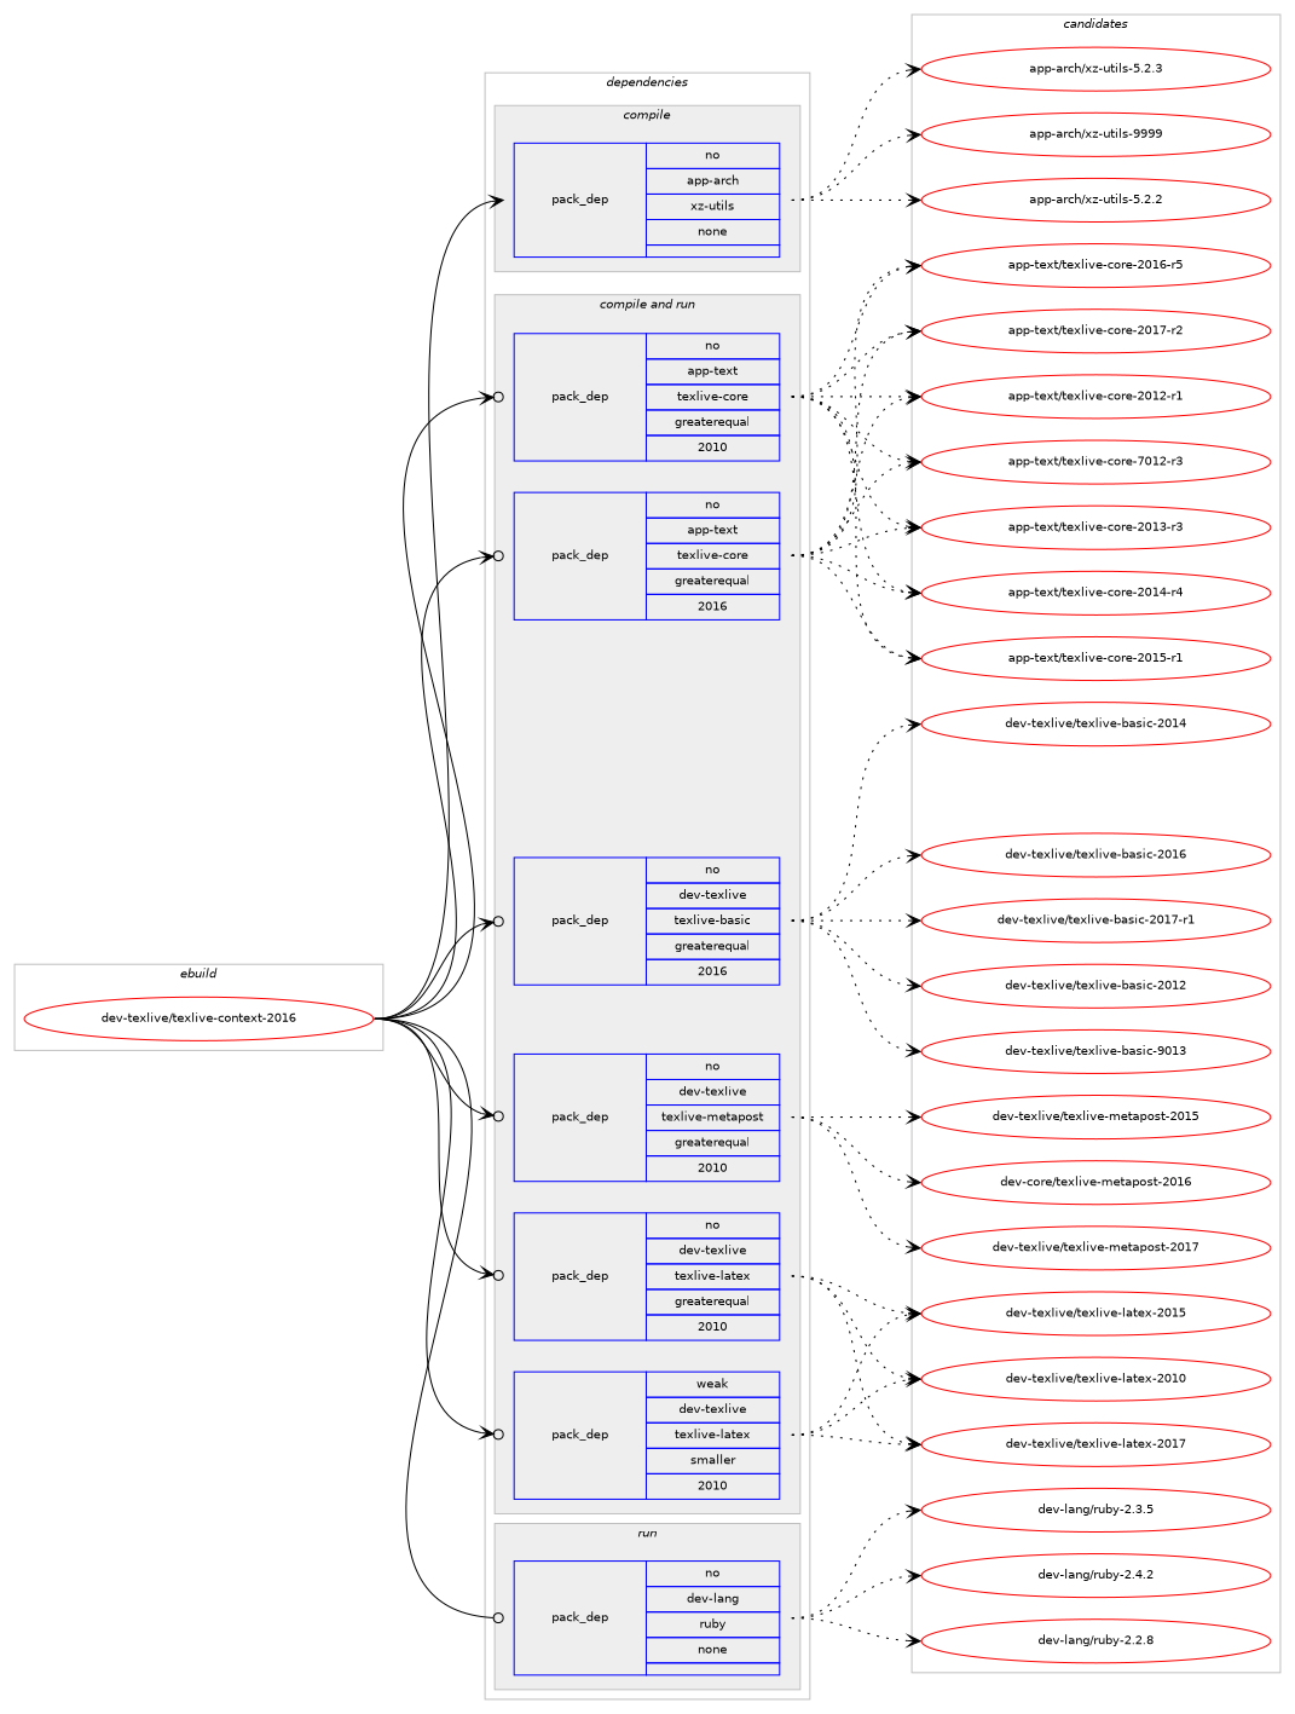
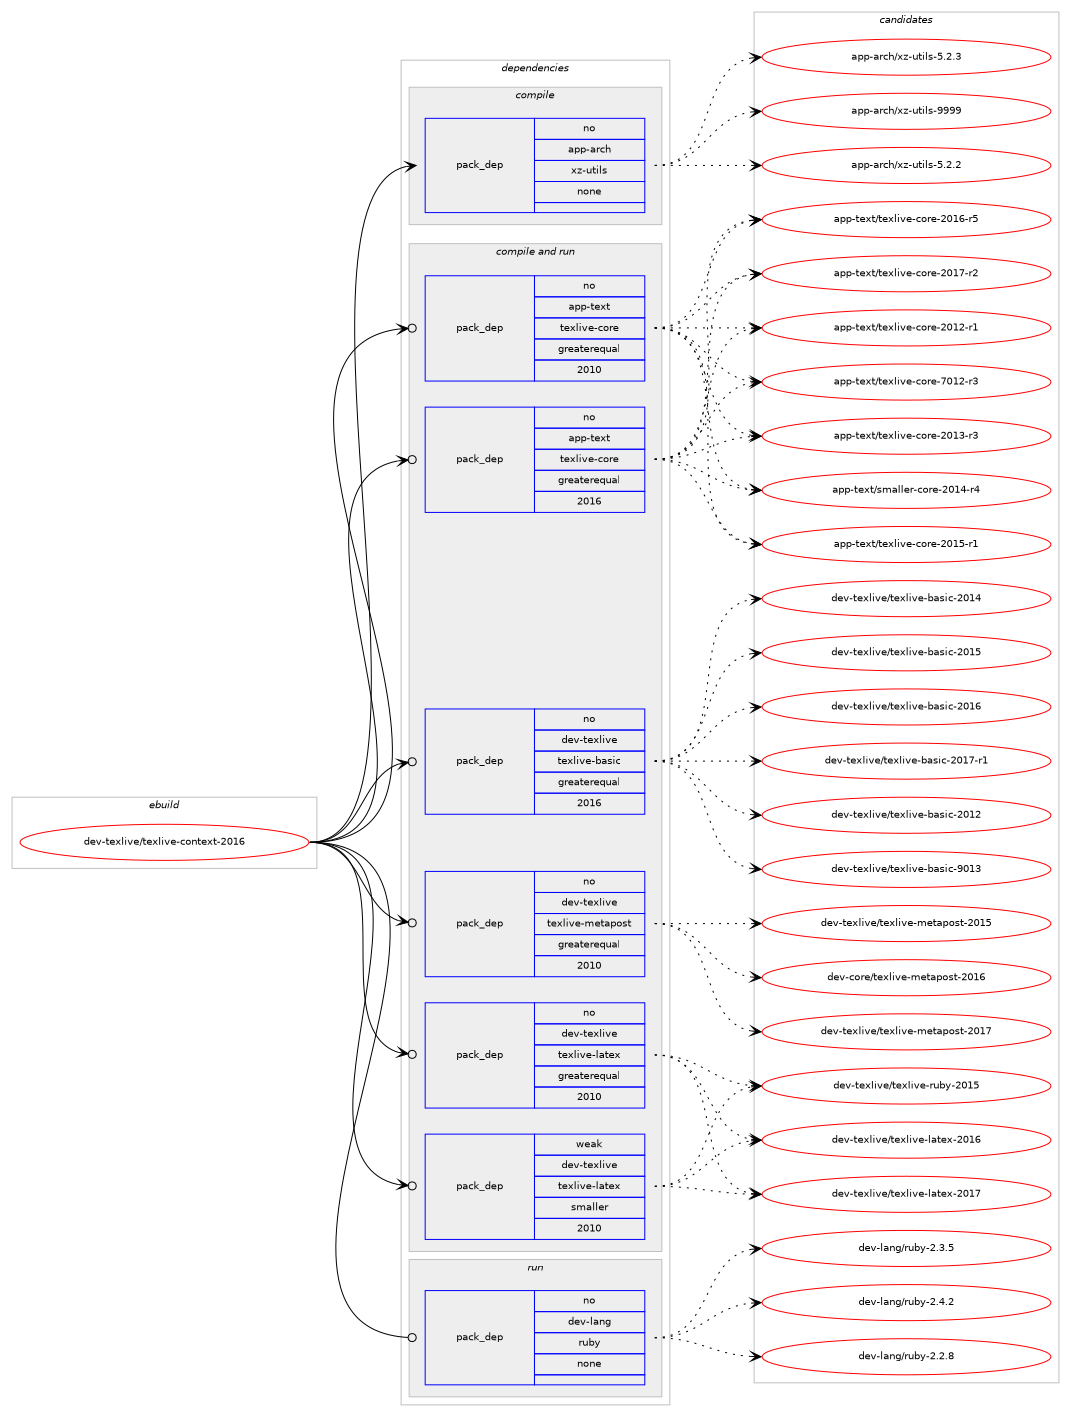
  digraph {
    compound=true
    concentrate=true
    fontname=Helvetica
    fontsize=10
    newrank=true
    rankdir=LR
    ranksep=1.5
    node [color=red fontname=Helvetica fontsize=10]
    edge [arrowhead=vee headport=w style=dotted tailport=e weight=100]
    n1 [label="dev-texlive/texlive-context-2016" width=4]
    n2 [color=blue label=<<TABLE BORDER="0" CELLBORDER="1" CELLSPACING="0" CELLPADDING="4" WIDTH="220"><TR><TD ROWSPAN="6" CELLPADDING="30">pack_dep</TD></TR><TR><TD WIDTH="110">no</TD></TR><TR><TD>app-arch</TD></TR><TR><TD>xz-utils</TD></TR><TR><TD>none</TD></TR><TR><TD></TD></TR></TABLE>> shape=none]
    n3 [color=blue label=<<TABLE BORDER="0" CELLBORDER="1" CELLSPACING="0" CELLPADDING="4" WIDTH="220"><TR><TD ROWSPAN="6" CELLPADDING="30">pack_dep</TD></TR><TR><TD WIDTH="110">no</TD></TR><TR><TD>app-text</TD></TR><TR><TD>texlive-core</TD></TR><TR><TD>greaterequal</TD></TR><TR><TD>2010</TD></TR></TABLE>> shape=none]
    n4 [color=blue label=<<TABLE BORDER="0" CELLBORDER="1" CELLSPACING="0" CELLPADDING="4" WIDTH="220"><TR><TD ROWSPAN="6" CELLPADDING="30">pack_dep</TD></TR><TR><TD WIDTH="110">no</TD></TR><TR><TD>app-text</TD></TR><TR><TD>texlive-core</TD></TR><TR><TD>greaterequal</TD></TR><TR><TD>2016</TD></TR></TABLE>> shape=none]
    n5 [color=blue label=<<TABLE BORDER="0" CELLBORDER="1" CELLSPACING="0" CELLPADDING="4" WIDTH="220"><TR><TD ROWSPAN="6" CELLPADDING="30">pack_dep</TD></TR><TR><TD WIDTH="110">no</TD></TR><TR><TD>dev-texlive</TD></TR><TR><TD>texlive-basic</TD></TR><TR><TD>greaterequal</TD></TR><TR><TD>2016</TD></TR></TABLE>> shape=none]
    n6 [color=blue label=<<TABLE BORDER="0" CELLBORDER="1" CELLSPACING="0" CELLPADDING="4" WIDTH="220"><TR><TD ROWSPAN="6" CELLPADDING="30">pack_dep</TD></TR><TR><TD WIDTH="110">no</TD></TR><TR><TD>dev-texlive</TD></TR><TR><TD>texlive-latex</TD></TR><TR><TD>greaterequal</TD></TR><TR><TD>2010</TD></TR></TABLE>> shape=none]
    n7 [color=blue label=<<TABLE BORDER="0" CELLBORDER="1" CELLSPACING="0" CELLPADDING="4" WIDTH="220"><TR><TD ROWSPAN="6" CELLPADDING="30">pack_dep</TD></TR><TR><TD WIDTH="110">no</TD></TR><TR><TD>dev-texlive</TD></TR><TR><TD>texlive-metapost</TD></TR><TR><TD>greaterequal</TD></TR><TR><TD>2010</TD></TR></TABLE>> shape=none]
    n8 [color=blue label=<<TABLE BORDER="0" CELLBORDER="1" CELLSPACING="0" CELLPADDING="4" WIDTH="220"><TR><TD ROWSPAN="6" CELLPADDING="30">pack_dep</TD></TR><TR><TD WIDTH="110">weak</TD></TR><TR><TD>dev-texlive</TD></TR><TR><TD>texlive-latex</TD></TR><TR><TD>smaller</TD></TR><TR><TD>2010</TD></TR></TABLE>> shape=none]
    n9 [color=blue label=<<TABLE BORDER="0" CELLBORDER="1" CELLSPACING="0" CELLPADDING="4" WIDTH="220"><TR><TD ROWSPAN="6" CELLPADDING="30">pack_dep</TD></TR><TR><TD WIDTH="110">no</TD></TR><TR><TD>dev-lang</TD></TR><TR><TD>ruby</TD></TR><TR><TD>none</TD></TR><TR><TD></TD></TR></TABLE>> shape=none]
    n10 [label="app-arch/xz-utils-5.2.2" width=4]
    n11 [label="app-arch/xz-utils-5.2.3" width=4]
    n12 [label="app-arch/xz-utils-9999" width=4]
    n13 [label="app-text/texlive-core-2012-r1" width=4]
    n14 [label="app-text/texlive-core-7012-r3" width=4]
    n15 [label="app-text/texlive-core-2013-r3" width=4]
-   n16 [label="app-text/texlive-core-2014-r4" width=4]
+   n16 [label="app-text/smaller-core-2014-r4" width=4]
    n17 [label="app-text/texlive-core-2015-r1" width=4]
    n18 [label="app-text/texlive-core-2016-r5" width=4]
    n19 [label="app-text/texlive-core-2017-r2" width=4]
    n20 [label="dev-texlive/texlive-basic-2012" width=4]
    n21 [label="dev-texlive/texlive-basic-9013" width=4]
    n22 [label="dev-texlive/texlive-basic-2014" width=4]
+   n23 [label="dev-texlive/texlive-basic-2015" width=4]
    n24 [label="dev-texlive/texlive-basic-2016" width=4]
    n25 [label="dev-texlive/texlive-basic-2017-r1" width=4]
-   n26 [label="dev-texlive/texlive-latex-2015" width=4]
-   n27 [label="dev-texlive/texlive-latex-2010" width=4]
+   n26 [label="dev-texlive/texlive-ruby-2015" width=4]
+   n27 [label="dev-texlive/texlive-latex-2016" width=4]
    n28 [label="dev-texlive/texlive-latex-2017" width=4]
    n29 [label="dev-texlive/texlive-metapost-2015" width=4]
    n30 [label="dev-core/texlive-metapost-2016" width=4]
    n31 [label="dev-texlive/texlive-metapost-2017" width=4]
    n32 [label="dev-lang/ruby-2.2.8" width=4]
    n33 [label="dev-lang/ruby-2.3.5" width=4]
    n34 [label="dev-lang/ruby-2.4.2" width=4]
    subgraph cluster_1 {
      color=gray
      label=<<i>ebuild</i>>
      rank=same
      n1
    }
    subgraph cluster_2 {
      color=gray
      label=<<i>dependencies</i>>
      subgraph cluster_3 {
        color=gray
        fillcolor="#eeeeee"
        label=<<i>compile</i>>
        style=filled
        subgraph sub_4 {
          color=gray
          fillcolor="#eeeeee"
          label=<<i>compile</i>>
          style=filled
          n2
        }
      }
      subgraph cluster_5 {
        color=gray
        fillcolor="#eeeeee"
        label=<<i>compile and run</i>>
        style=filled
        subgraph sub_6 {
          color=gray
          fillcolor="#eeeeee"
          label=<<i>compile and run</i>>
          style=filled
          n3
        }
        subgraph sub_7 {
          color=gray
          fillcolor="#eeeeee"
          label=<<i>compile and run</i>>
          style=filled
          n4
        }
        subgraph sub_8 {
          color=gray
          fillcolor="#eeeeee"
          label=<<i>compile and run</i>>
          style=filled
          n5
        }
        subgraph sub_9 {
          color=gray
          fillcolor="#eeeeee"
          label=<<i>compile and run</i>>
          style=filled
          n6
        }
        subgraph sub_10 {
          color=gray
          fillcolor="#eeeeee"
          label=<<i>compile and run</i>>
          style=filled
          n7
        }
        subgraph sub_11 {
          color=gray
          fillcolor="#eeeeee"
          label=<<i>compile and run</i>>
          style=filled
          n8
        }
      }
      subgraph cluster_12 {
        color=gray
        fillcolor="#eeeeee"
        label=<<i>run</i>>
        style=filled
        subgraph sub_13 {
          color=gray
          fillcolor="#eeeeee"
          label=<<i>run</i>>
          style=filled
          n9
        }
      }
    }
    subgraph cluster_14 {
      color=gray
      label=<<i>candidates</i>>
      rank=same
      subgraph sub_15 {
        color=black
        label=<<i>candidates</i>>
        nodesep=1
        rank=same
        n10
        n11
        n12
      }
      subgraph sub_16 {
        color=black
        label=<<i>candidates</i>>
        nodesep=1
        rank=same
        n13
        n14
        n15
        n16
        n17
        n18
        n19
      }
      subgraph sub_17 {
        color=black
        label=<<i>candidates</i>>
        nodesep=1
        rank=same
        n13
        n14
        n15
        n16
        n17
        n18
        n19
      }
      subgraph sub_18 {
        color=black
        label=<<i>candidates</i>>
        nodesep=1
        rank=same
        n20
        n21
        n22
+       n23
        n24
        n25
      }
      subgraph sub_19 {
        color=black
        label=<<i>candidates</i>>
        nodesep=1
        rank=same
        n26
        n27
        n28
      }
      subgraph sub_20 {
        color=black
        label=<<i>candidates</i>>
        nodesep=1
        rank=same
        n29
        n30
        n31
      }
      subgraph sub_21 {
        color=black
        label=<<i>candidates</i>>
        nodesep=1
        rank=same
        n26
        n27
        n28
      }
      subgraph sub_22 {
        color=black
        label=<<i>candidates</i>>
        nodesep=1
        rank=same
        n32
        n33
        n34
      }
    }
    n1 -> n2 [style=solid weight=20]
    n1 -> n3 [arrowhead=odotvee style=solid weight=20]
    n1 -> n4 [arrowhead=odotvee style=solid weight=20]
    n1 -> n5 [arrowhead=odotvee style=solid weight=20]
    n1 -> n6 [arrowhead=odotvee style=solid weight=20]
    n1 -> n7 [arrowhead=odotvee style=solid weight=20]
    n1 -> n8 [arrowhead=odotvee style=solid weight=20]
    n1 -> n9 [arrowhead=odot style=solid weight=20]
    n2 -> n10
    n2 -> n11
    n2 -> n12
    n3 -> n13
    n3 -> n14
    n3 -> n15
    n3 -> n16
    n3 -> n17
    n3 -> n18
    n3 -> n19
    n4 -> n13
    n4 -> n14
    n4 -> n15
    n4 -> n16
    n4 -> n17
    n4 -> n18
    n4 -> n19
    n5 -> n20
    n5 -> n21
    n5 -> n22
+   n5 -> n23
    n5 -> n24
    n5 -> n25
    n6 -> n26
    n6 -> n27
    n6 -> n28
    n7 -> n29
    n7 -> n30
    n7 -> n31
    n8 -> n26
    n8 -> n27
    n8 -> n28
    n9 -> n32
    n9 -> n33
    n9 -> n34
  }
